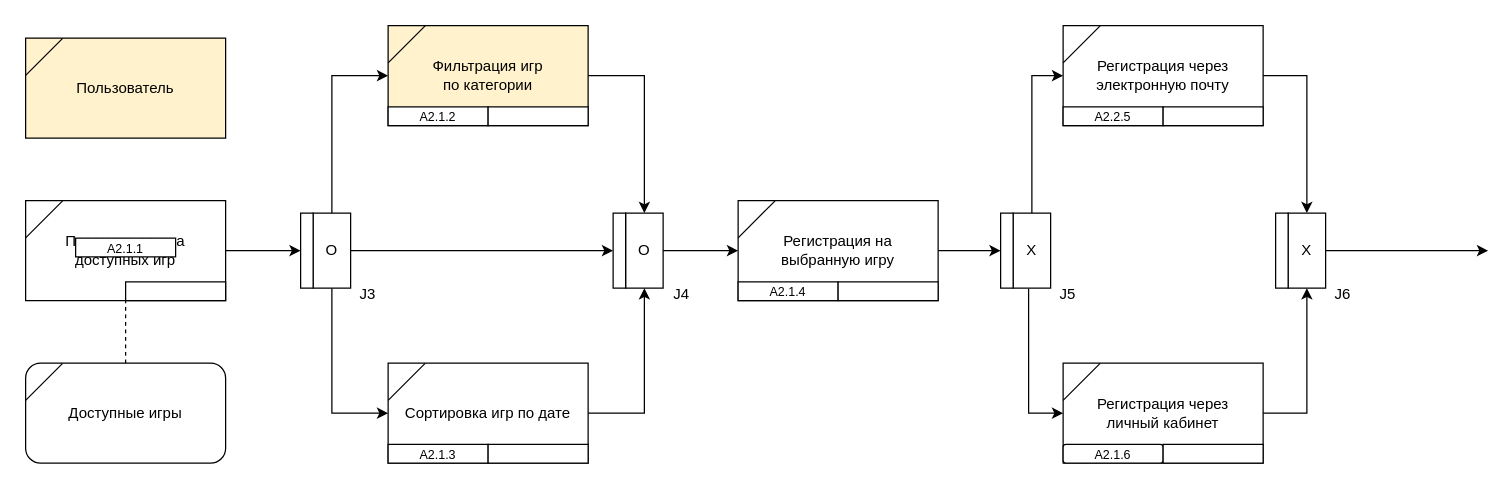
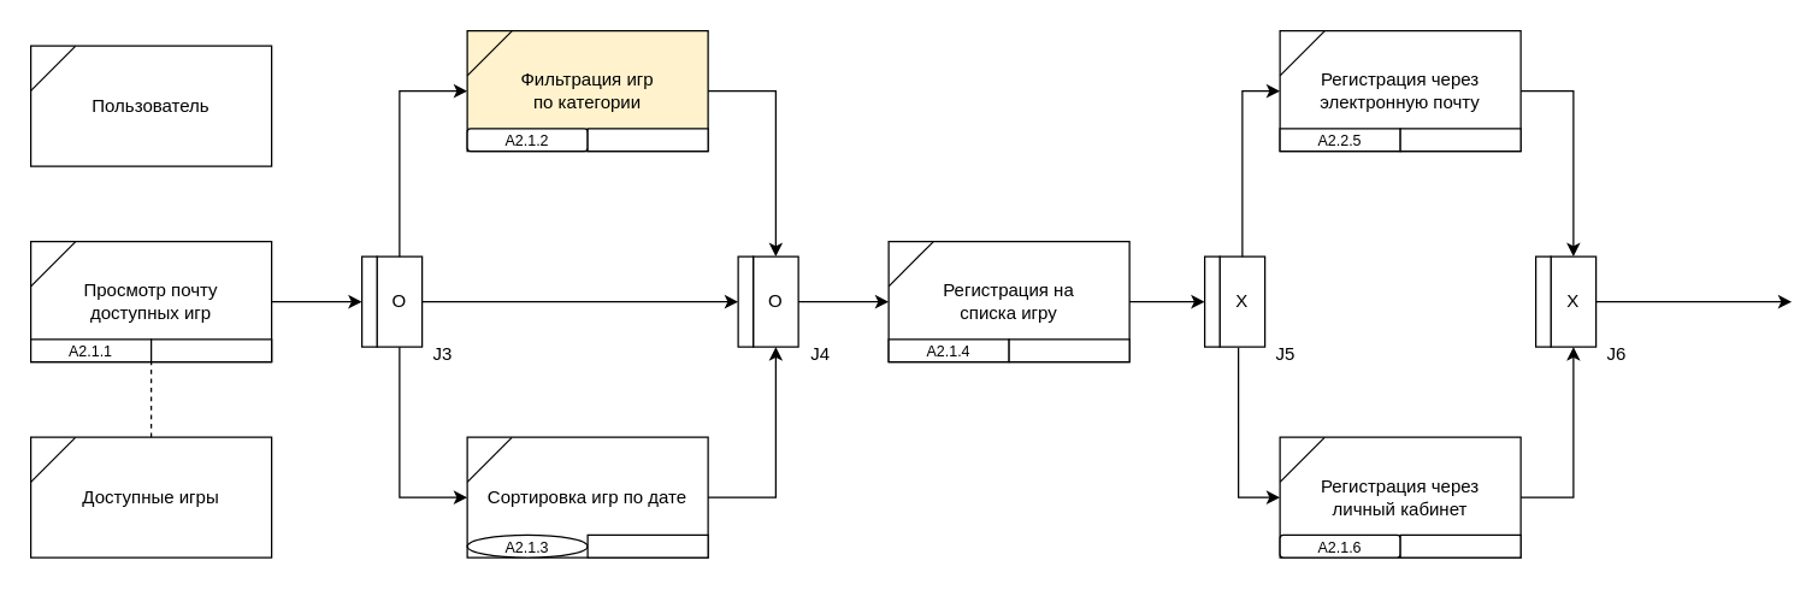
  <mxCell id="0" />
  <mxCell id="1" parent="0" />
  <mxCell id="2" value="" style="group" vertex="1" connectable="0" parent="1"><mxGeometry x="20" y="160" width="160" height="80" as="geometry" /></mxCell>
- <mxCell id="3" value="Просмотр списка&lt;div&gt;доступных игр&lt;/div&gt;" style="rounded=0;whiteSpace=wrap;html=1;" vertex="1" parent="2"><mxGeometry width="160" height="80" as="geometry" /></mxCell>
+ <mxCell id="3" value="Просмотр почту&lt;div&gt;доступных игр&lt;/div&gt;" style="rounded=0;whiteSpace=wrap;html=1;" vertex="1" parent="2"><mxGeometry width="160" height="80" as="geometry" /></mxCell>
  <mxCell id="4" value="" style="endArrow=none;html=1;rounded=0;entryX=0.185;entryY=0.002;entryDx=0;entryDy=0;exitX=0;exitY=0.373;exitDx=0;exitDy=0;entryPerimeter=0;exitPerimeter=0;" edge="1" parent="2" source="3" target="3"><mxGeometry width="50" height="50" relative="1" as="geometry"><mxPoint x="-10.0" y="5.684e-14" as="sourcePoint" /><mxPoint x="32.6" y="-39.78" as="targetPoint" /></mxGeometry></mxCell>
- <mxCell id="5" value="&lt;font style=&quot;font-size: 10px;&quot;&gt;А2.1.1&lt;/font&gt;" style="rounded=0;whiteSpace=wrap;html=1;" vertex="1" parent="2"><mxGeometry x="40" y="30" width="80" height="15" as="geometry" /></mxCell>
+ <mxCell id="5" value="&lt;font style=&quot;font-size: 10px;&quot;&gt;А2.1.1&lt;/font&gt;" style="rounded=0;whiteSpace=wrap;html=1;" vertex="1" parent="2"><mxGeometry y="65" width="80" height="15" as="geometry" /></mxCell>
  <mxCell id="6" value="" style="rounded=0;whiteSpace=wrap;html=1;" vertex="1" parent="2"><mxGeometry x="80" y="65" width="80" height="15" as="geometry" /></mxCell>
  <mxCell id="7" value="" style="group" vertex="1" connectable="0" parent="1"><mxGeometry x="240" y="170" width="40" height="60" as="geometry" /></mxCell>
  <mxCell id="8" value="О" style="rounded=0;whiteSpace=wrap;html=1;" vertex="1" parent="7"><mxGeometry x="10" width="30" height="60" as="geometry" /></mxCell>
  <mxCell id="9" value="" style="rounded=0;whiteSpace=wrap;html=1;" vertex="1" parent="7"><mxGeometry width="10" height="60" as="geometry" /></mxCell>
  <mxCell id="10" style="edgeStyle=orthogonalEdgeStyle;rounded=0;orthogonalLoop=1;jettySize=auto;html=1;entryX=0;entryY=0.5;entryDx=0;entryDy=0;" edge="1" parent="1" source="3" target="9"><mxGeometry relative="1" as="geometry" /></mxCell>
  <mxCell id="11" value="" style="group" vertex="1" connectable="0" parent="1"><mxGeometry x="20" y="30" width="160" height="80" as="geometry" /></mxCell>
- <mxCell id="12" value="Пользователь" style="rounded=0;whiteSpace=wrap;html=1;fillColor=#fff2cc;" vertex="1" parent="11"><mxGeometry width="160" height="80" as="geometry" /></mxCell>
+ <mxCell id="12" value="Пользователь" style="rounded=0;whiteSpace=wrap;html=1;" vertex="1" parent="11"><mxGeometry width="160" height="80" as="geometry" /></mxCell>
  <mxCell id="13" value="" style="endArrow=none;html=1;rounded=0;entryX=0.185;entryY=0.002;entryDx=0;entryDy=0;exitX=0;exitY=0.373;exitDx=0;exitDy=0;entryPerimeter=0;exitPerimeter=0;" edge="1" parent="11" source="12" target="12"><mxGeometry width="50" height="50" relative="1" as="geometry"><mxPoint x="-10.0" y="5.684e-14" as="sourcePoint" /><mxPoint x="32.6" y="-39.78" as="targetPoint" /></mxGeometry></mxCell>
  <mxCell id="14" value="" style="group" vertex="1" connectable="0" parent="1"><mxGeometry x="20" y="290" width="160" height="80" as="geometry" /></mxCell>
- <mxCell id="15" value="Доступные игры" style="whiteSpace=wrap;html=1;rounded=1;" vertex="1" parent="14"><mxGeometry width="160" height="80" as="geometry" /></mxCell>
+ <mxCell id="15" value="Доступные игры" style="rounded=0;whiteSpace=wrap;html=1;" vertex="1" parent="14"><mxGeometry width="160" height="80" as="geometry" /></mxCell>
  <mxCell id="16" value="" style="endArrow=none;html=1;rounded=0;entryX=0.185;entryY=0.002;entryDx=0;entryDy=0;exitX=0;exitY=0.373;exitDx=0;exitDy=0;entryPerimeter=0;exitPerimeter=0;" edge="1" parent="14" source="15" target="15"><mxGeometry width="50" height="50" relative="1" as="geometry"><mxPoint x="-10.0" y="5.684e-14" as="sourcePoint" /><mxPoint x="32.6" y="-39.78" as="targetPoint" /></mxGeometry></mxCell>
  <mxCell id="17" style="edgeStyle=orthogonalEdgeStyle;rounded=0;orthogonalLoop=1;jettySize=auto;html=1;entryX=0;entryY=1;entryDx=0;entryDy=0;endArrow=none;endFill=0;dashed=1;" edge="1" parent="1" source="15" target="6"><mxGeometry relative="1" as="geometry" /></mxCell>
  <mxCell id="18" value="" style="group" vertex="1" connectable="0" parent="1"><mxGeometry x="310" y="20" width="160" height="80" as="geometry" /></mxCell>
  <mxCell id="19" value="Фильтрация игр&lt;div&gt;по категории&lt;/div&gt;" style="rounded=0;whiteSpace=wrap;html=1;fillColor=#fff2cc;" vertex="1" parent="18"><mxGeometry width="160" height="80" as="geometry" /></mxCell>
  <mxCell id="20" value="" style="endArrow=none;html=1;rounded=0;entryX=0.185;entryY=0.002;entryDx=0;entryDy=0;exitX=0;exitY=0.373;exitDx=0;exitDy=0;entryPerimeter=0;exitPerimeter=0;" edge="1" parent="18" source="19" target="19"><mxGeometry width="50" height="50" relative="1" as="geometry"><mxPoint x="-10.0" y="5.684e-14" as="sourcePoint" /><mxPoint x="32.6" y="-39.78" as="targetPoint" /></mxGeometry></mxCell>
- <mxCell id="21" value="&lt;font style=&quot;font-size: 10px;&quot;&gt;А2.1.2&lt;/font&gt;" style="rounded=0;whiteSpace=wrap;html=1;" vertex="1" parent="18"><mxGeometry y="65" width="80" height="15" as="geometry" /></mxCell>
+ <mxCell id="21" value="&lt;font style=&quot;font-size: 10px;&quot;&gt;А2.1.2&lt;/font&gt;" style="whiteSpace=wrap;html=1;rounded=1;" vertex="1" parent="18"><mxGeometry y="65" width="80" height="15" as="geometry" /></mxCell>
  <mxCell id="22" value="" style="rounded=0;whiteSpace=wrap;html=1;" vertex="1" parent="18"><mxGeometry x="80" y="65" width="80" height="15" as="geometry" /></mxCell>
  <mxCell id="23" value="" style="group" vertex="1" connectable="0" parent="1"><mxGeometry x="310" y="290" width="160" height="80" as="geometry" /></mxCell>
  <mxCell id="24" value="Сортировка игр по дате" style="rounded=0;whiteSpace=wrap;html=1;" vertex="1" parent="23"><mxGeometry width="160" height="80" as="geometry" /></mxCell>
  <mxCell id="25" value="" style="endArrow=none;html=1;rounded=0;entryX=0.185;entryY=0.002;entryDx=0;entryDy=0;exitX=0;exitY=0.373;exitDx=0;exitDy=0;entryPerimeter=0;exitPerimeter=0;" edge="1" parent="23" source="24" target="24"><mxGeometry width="50" height="50" relative="1" as="geometry"><mxPoint x="-10.0" y="5.684e-14" as="sourcePoint" /><mxPoint x="32.6" y="-39.78" as="targetPoint" /></mxGeometry></mxCell>
- <mxCell id="26" value="&lt;font style=&quot;font-size: 10px;&quot;&gt;А2.1.3&lt;/font&gt;" style="rounded=0;whiteSpace=wrap;html=1;" vertex="1" parent="23"><mxGeometry y="65" width="80" height="15" as="geometry" /></mxCell>
+ <mxCell id="26" value="&lt;font style=&quot;font-size: 10px;&quot;&gt;А2.1.3&lt;/font&gt;" style="ellipse;whiteSpace=wrap;html=1;" vertex="1" parent="23"><mxGeometry y="65" width="80" height="15" as="geometry" /></mxCell>
  <mxCell id="27" value="" style="rounded=0;whiteSpace=wrap;html=1;" vertex="1" parent="23"><mxGeometry x="80" y="65" width="80" height="15" as="geometry" /></mxCell>
  <mxCell id="28" style="edgeStyle=orthogonalEdgeStyle;rounded=0;orthogonalLoop=1;jettySize=auto;html=1;entryX=0;entryY=0.5;entryDx=0;entryDy=0;exitX=0.5;exitY=0;exitDx=0;exitDy=0;" edge="1" parent="1" source="8" target="19"><mxGeometry relative="1" as="geometry" /></mxCell>
  <mxCell id="29" style="edgeStyle=orthogonalEdgeStyle;rounded=0;orthogonalLoop=1;jettySize=auto;html=1;entryX=0;entryY=0.5;entryDx=0;entryDy=0;exitX=0.5;exitY=1;exitDx=0;exitDy=0;" edge="1" parent="1" source="8" target="24"><mxGeometry relative="1" as="geometry" /></mxCell>
  <mxCell id="30" value="" style="group" vertex="1" connectable="0" parent="1"><mxGeometry x="490" y="170" width="40" height="60" as="geometry" /></mxCell>
  <mxCell id="31" value="О" style="rounded=0;whiteSpace=wrap;html=1;" vertex="1" parent="30"><mxGeometry x="10" width="30" height="60" as="geometry" /></mxCell>
  <mxCell id="32" value="" style="rounded=0;whiteSpace=wrap;html=1;" vertex="1" parent="30"><mxGeometry width="10" height="60" as="geometry" /></mxCell>
  <mxCell id="33" style="edgeStyle=orthogonalEdgeStyle;rounded=0;orthogonalLoop=1;jettySize=auto;html=1;entryX=0;entryY=0.5;entryDx=0;entryDy=0;" edge="1" parent="1" source="8" target="32"><mxGeometry relative="1" as="geometry" /></mxCell>
  <mxCell id="34" style="edgeStyle=orthogonalEdgeStyle;rounded=0;orthogonalLoop=1;jettySize=auto;html=1;entryX=0.5;entryY=0;entryDx=0;entryDy=0;" edge="1" parent="1" source="19" target="31"><mxGeometry relative="1" as="geometry" /></mxCell>
  <mxCell id="35" style="edgeStyle=orthogonalEdgeStyle;rounded=0;orthogonalLoop=1;jettySize=auto;html=1;entryX=0.5;entryY=1;entryDx=0;entryDy=0;" edge="1" parent="1" source="24" target="31"><mxGeometry relative="1" as="geometry"><mxPoint x="555" y="232" as="targetPoint" /></mxGeometry></mxCell>
  <mxCell id="36" value="J3" style="text;html=1;align=center;verticalAlign=middle;whiteSpace=wrap;rounded=0;" vertex="1" parent="1"><mxGeometry x="264" y="220" width="60" height="30" as="geometry" /></mxCell>
  <mxCell id="37" value="J4" style="text;html=1;align=center;verticalAlign=middle;whiteSpace=wrap;rounded=0;" vertex="1" parent="1"><mxGeometry x="520" y="220" width="50" height="30" as="geometry" /></mxCell>
  <mxCell id="38" value="" style="group" vertex="1" connectable="0" parent="1"><mxGeometry x="590" y="160" width="160" height="80" as="geometry" /></mxCell>
- <mxCell id="39" value="Регистрация на&lt;div&gt;выбранную игру&lt;/div&gt;" style="rounded=0;whiteSpace=wrap;html=1;" vertex="1" parent="38"><mxGeometry width="160" height="80" as="geometry" /></mxCell>
+ <mxCell id="39" value="Регистрация на&lt;div&gt;списка игру&lt;/div&gt;" style="rounded=0;whiteSpace=wrap;html=1;" vertex="1" parent="38"><mxGeometry width="160" height="80" as="geometry" /></mxCell>
  <mxCell id="40" value="" style="endArrow=none;html=1;rounded=0;entryX=0.185;entryY=0.002;entryDx=0;entryDy=0;exitX=0;exitY=0.373;exitDx=0;exitDy=0;entryPerimeter=0;exitPerimeter=0;" edge="1" parent="38" source="39" target="39"><mxGeometry width="50" height="50" relative="1" as="geometry"><mxPoint x="-10.0" y="5.684e-14" as="sourcePoint" /><mxPoint x="32.6" y="-39.78" as="targetPoint" /></mxGeometry></mxCell>
  <mxCell id="41" value="&lt;font style=&quot;font-size: 10px;&quot;&gt;А2.1.4&lt;/font&gt;" style="rounded=0;whiteSpace=wrap;html=1;" vertex="1" parent="38"><mxGeometry y="65" width="80" height="15" as="geometry" /></mxCell>
  <mxCell id="42" value="" style="rounded=0;whiteSpace=wrap;html=1;" vertex="1" parent="38"><mxGeometry x="80" y="65" width="80" height="15" as="geometry" /></mxCell>
  <mxCell id="43" style="edgeStyle=orthogonalEdgeStyle;rounded=0;orthogonalLoop=1;jettySize=auto;html=1;entryX=0;entryY=0.5;entryDx=0;entryDy=0;" edge="1" parent="1" source="31" target="39"><mxGeometry relative="1" as="geometry"><mxPoint x="600" y="200" as="targetPoint" /></mxGeometry></mxCell>
  <mxCell id="44" value="" style="group" vertex="1" connectable="0" parent="1"><mxGeometry x="800" y="170" width="40" height="60" as="geometry" /></mxCell>
  <mxCell id="45" value="Х" style="rounded=0;whiteSpace=wrap;html=1;" vertex="1" parent="44"><mxGeometry x="10" width="30" height="60" as="geometry" /></mxCell>
  <mxCell id="46" value="" style="rounded=0;whiteSpace=wrap;html=1;" vertex="1" parent="44"><mxGeometry width="10" height="60" as="geometry" /></mxCell>
  <mxCell id="47" value="J5" style="text;html=1;align=center;verticalAlign=middle;whiteSpace=wrap;rounded=0;" vertex="1" parent="1"><mxGeometry x="824" y="220" width="60" height="30" as="geometry" /></mxCell>
  <mxCell id="48" value="" style="group" vertex="1" connectable="0" parent="1"><mxGeometry x="1020" y="170" width="40" height="60" as="geometry" /></mxCell>
  <mxCell id="49" style="edgeStyle=orthogonalEdgeStyle;rounded=0;orthogonalLoop=1;jettySize=auto;html=1;" edge="1" parent="48" source="50"><mxGeometry relative="1" as="geometry"><mxPoint x="170" y="30" as="targetPoint" /></mxGeometry></mxCell>
  <mxCell id="50" value="Х" style="rounded=0;whiteSpace=wrap;html=1;" vertex="1" parent="48"><mxGeometry x="10" width="30" height="60" as="geometry" /></mxCell>
  <mxCell id="51" value="" style="rounded=0;whiteSpace=wrap;html=1;" vertex="1" parent="48"><mxGeometry width="10" height="60" as="geometry" /></mxCell>
  <mxCell id="52" value="J6" style="text;html=1;align=center;verticalAlign=middle;whiteSpace=wrap;rounded=0;" vertex="1" parent="1"><mxGeometry x="1044" y="220" width="60" height="30" as="geometry" /></mxCell>
  <mxCell id="53" style="edgeStyle=orthogonalEdgeStyle;rounded=0;orthogonalLoop=1;jettySize=auto;html=1;entryX=0;entryY=0.5;entryDx=0;entryDy=0;" edge="1" parent="1" source="39" target="46"><mxGeometry relative="1" as="geometry"><mxPoint x="870" y="200" as="targetPoint" /></mxGeometry></mxCell>
  <mxCell id="54" value="" style="group" vertex="1" connectable="0" parent="1"><mxGeometry x="850" y="20" width="160" height="80" as="geometry" /></mxCell>
  <mxCell id="55" value="Регистрация через&lt;div&gt;электронную почту&lt;/div&gt;" style="rounded=0;whiteSpace=wrap;html=1;" vertex="1" parent="54"><mxGeometry width="160" height="80" as="geometry" /></mxCell>
  <mxCell id="56" value="" style="endArrow=none;html=1;rounded=0;entryX=0.185;entryY=0.002;entryDx=0;entryDy=0;exitX=0;exitY=0.373;exitDx=0;exitDy=0;entryPerimeter=0;exitPerimeter=0;" edge="1" parent="54" source="55" target="55"><mxGeometry width="50" height="50" relative="1" as="geometry"><mxPoint x="-10.0" y="5.684e-14" as="sourcePoint" /><mxPoint x="32.6" y="-39.78" as="targetPoint" /></mxGeometry></mxCell>
  <mxCell id="57" value="&lt;font style=&quot;font-size: 10px;&quot;&gt;А2.2.5&lt;/font&gt;" style="rounded=0;whiteSpace=wrap;html=1;" vertex="1" parent="54"><mxGeometry y="65" width="80" height="15" as="geometry" /></mxCell>
  <mxCell id="58" value="" style="rounded=0;whiteSpace=wrap;html=1;" vertex="1" parent="54"><mxGeometry x="80" y="65" width="80" height="15" as="geometry" /></mxCell>
  <mxCell id="59" value="" style="group" vertex="1" connectable="0" parent="1"><mxGeometry x="850" y="290" width="160" height="80" as="geometry" /></mxCell>
  <mxCell id="60" value="Регистрация через&lt;div&gt;личный кабинет&lt;/div&gt;" style="rounded=0;whiteSpace=wrap;html=1;" vertex="1" parent="59"><mxGeometry width="160" height="80" as="geometry" /></mxCell>
  <mxCell id="61" value="" style="endArrow=none;html=1;rounded=0;entryX=0.185;entryY=0.002;entryDx=0;entryDy=0;exitX=0;exitY=0.373;exitDx=0;exitDy=0;entryPerimeter=0;exitPerimeter=0;" edge="1" parent="59" source="60" target="60"><mxGeometry width="50" height="50" relative="1" as="geometry"><mxPoint x="-10.0" y="5.684e-14" as="sourcePoint" /><mxPoint x="32.6" y="-39.78" as="targetPoint" /></mxGeometry></mxCell>
  <mxCell id="62" value="&lt;font style=&quot;font-size: 10px;&quot;&gt;А2.1.6&lt;/font&gt;" style="whiteSpace=wrap;html=1;rounded=1;" vertex="1" parent="59"><mxGeometry y="65" width="80" height="15" as="geometry" /></mxCell>
  <mxCell id="63" value="" style="rounded=0;whiteSpace=wrap;html=1;" vertex="1" parent="59"><mxGeometry x="80" y="65" width="80" height="15" as="geometry" /></mxCell>
  <mxCell id="64" style="edgeStyle=orthogonalEdgeStyle;rounded=0;orthogonalLoop=1;jettySize=auto;html=1;entryX=0.413;entryY=1.009;entryDx=0;entryDy=0;entryPerimeter=0;startArrow=classic;startFill=1;endArrow=none;endFill=0;" edge="1" parent="1" source="60" target="45"><mxGeometry relative="1" as="geometry" /></mxCell>
  <mxCell id="65" style="edgeStyle=orthogonalEdgeStyle;rounded=0;orthogonalLoop=1;jettySize=auto;html=1;entryX=0;entryY=0.5;entryDx=0;entryDy=0;exitX=0.5;exitY=0;exitDx=0;exitDy=0;" edge="1" parent="1" source="45" target="55"><mxGeometry relative="1" as="geometry" /></mxCell>
  <mxCell id="66" style="edgeStyle=orthogonalEdgeStyle;rounded=0;orthogonalLoop=1;jettySize=auto;html=1;" edge="1" parent="1" source="55" target="50"><mxGeometry relative="1" as="geometry" /></mxCell>
  <mxCell id="67" style="edgeStyle=orthogonalEdgeStyle;rounded=0;orthogonalLoop=1;jettySize=auto;html=1;entryX=0.5;entryY=1;entryDx=0;entryDy=0;" edge="1" parent="1" source="60" target="50"><mxGeometry relative="1" as="geometry" /></mxCell>
